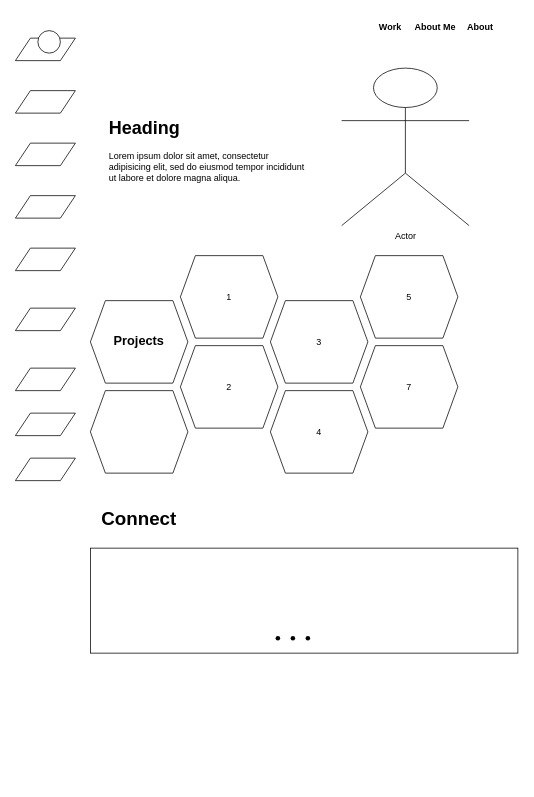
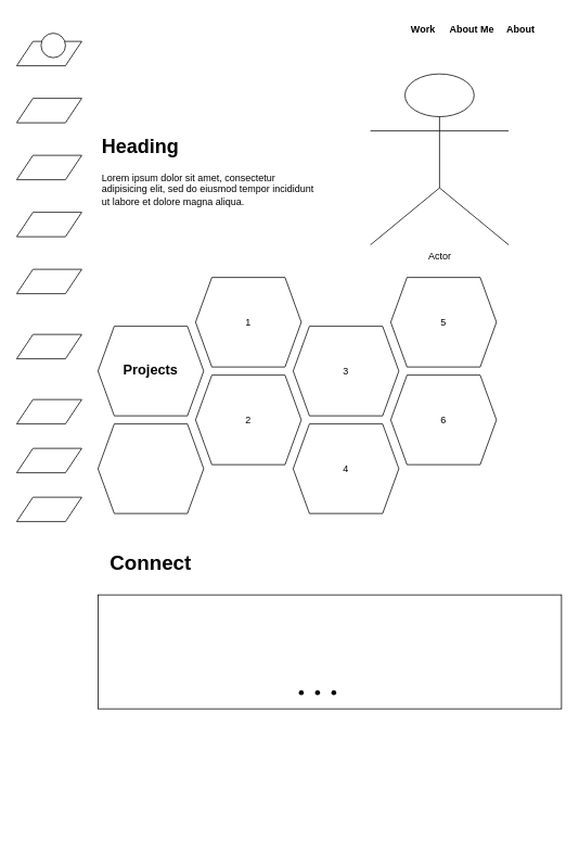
  <mxCell id="0" />
  <mxCell id="1" parent="0" />
  <mxCell id="2" value="&lt;font style=&quot;font-size: 12px;&quot;&gt;&lt;b&gt;&lt;font style=&quot;font-size: 12px;&quot;&gt;Work&lt;/font&gt;&lt;/b&gt;&lt;/font&gt;" style="text;html=1;strokeColor=none;fillColor=none;align=center;verticalAlign=middle;whiteSpace=wrap;rounded=0;" vertex="1" parent="1"><mxGeometry x="490" y="20" width="60" height="30" as="geometry" /></mxCell>
  <mxCell id="3" value="&lt;font style=&quot;font-size: 12px;&quot;&gt;&lt;b&gt;About Me&lt;/b&gt;&lt;/font&gt;" style="text;html=1;strokeColor=none;fillColor=none;align=center;verticalAlign=middle;whiteSpace=wrap;rounded=0;" vertex="1" parent="1"><mxGeometry x="550" y="20" width="60" height="30" as="geometry" /></mxCell>
  <mxCell id="4" value="&lt;b&gt;About&lt;/b&gt;" style="text;html=1;strokeColor=none;fillColor=none;align=center;verticalAlign=middle;whiteSpace=wrap;rounded=0;" vertex="1" parent="1"><mxGeometry x="610" y="20" width="60" height="30" as="geometry" /></mxCell>
  <mxCell id="5" value="" style="shape=parallelogram;perimeter=parallelogramPerimeter;whiteSpace=wrap;html=1;fixedSize=1;" vertex="1" parent="1"><mxGeometry x="20" y="50" width="80" height="30" as="geometry" /></mxCell>
  <mxCell id="6" value="" style="shape=parallelogram;perimeter=parallelogramPerimeter;whiteSpace=wrap;html=1;fixedSize=1;" vertex="1" parent="1"><mxGeometry x="20" y="120" width="80" height="30" as="geometry" /></mxCell>
  <mxCell id="7" value="" style="shape=parallelogram;perimeter=parallelogramPerimeter;whiteSpace=wrap;html=1;fixedSize=1;" vertex="1" parent="1"><mxGeometry x="20" y="190" width="80" height="30" as="geometry" /></mxCell>
  <mxCell id="8" value="" style="shape=parallelogram;perimeter=parallelogramPerimeter;whiteSpace=wrap;html=1;fixedSize=1;" vertex="1" parent="1"><mxGeometry x="20" y="260" width="80" height="30" as="geometry" /></mxCell>
  <mxCell id="9" value="" style="shape=parallelogram;perimeter=parallelogramPerimeter;whiteSpace=wrap;html=1;fixedSize=1;" vertex="1" parent="1"><mxGeometry x="20" y="490" width="80" height="30" as="geometry" /></mxCell>
  <mxCell id="10" value="" style="shape=parallelogram;perimeter=parallelogramPerimeter;whiteSpace=wrap;html=1;fixedSize=1;" vertex="1" parent="1"><mxGeometry x="20" y="330" width="80" height="30" as="geometry" /></mxCell>
  <mxCell id="11" value="" style="ellipse;whiteSpace=wrap;html=1;aspect=fixed;" vertex="1" parent="1"><mxGeometry x="50" y="40" width="30" height="30" as="geometry" /></mxCell>
  <mxCell id="12" value="Actor" style="shape=umlActor;verticalLabelPosition=bottom;verticalAlign=top;html=1;outlineConnect=0;" vertex="1" parent="1"><mxGeometry x="455" y="90" width="170" height="210" as="geometry" /></mxCell>
- <mxCell id="13" value="&lt;h1&gt;Heading&lt;/h1&gt;&lt;p&gt;Lorem ipsum dolor sit amet, consectetur adipisicing elit, sed do eiusmod tempor incididunt ut labore et dolore magna aliqua.&lt;/p&gt;" style="text;html=1;strokeColor=none;fillColor=none;spacing=5;spacingTop=-20;whiteSpace=wrap;overflow=hidden;rounded=0;" vertex="1" parent="1"><mxGeometry x="140" y="150" width="280" height="130" as="geometry" /></mxCell>
+ <mxCell id="13" value="&lt;h1&gt;Heading&lt;/h1&gt;&lt;p&gt;Lorem ipsum dolor sit amet, consectetur adipisicing elit, sed do eiusmod tempor incididunt ut labore et dolore magna aliqua.&lt;/p&gt;" style="text;html=1;strokeColor=none;fillColor=none;spacing=5;spacingTop=-20;whiteSpace=wrap;overflow=hidden;rounded=0;" vertex="1" parent="1"><mxGeometry x="120" y="160" width="280" height="130" as="geometry" /></mxCell>
  <mxCell id="14" value="" style="shape=parallelogram;perimeter=parallelogramPerimeter;whiteSpace=wrap;html=1;fixedSize=1;" vertex="1" parent="1"><mxGeometry x="20" y="410" width="80" height="30" as="geometry" /></mxCell>
  <mxCell id="15" value="" style="shape=parallelogram;perimeter=parallelogramPerimeter;whiteSpace=wrap;html=1;fixedSize=1;" vertex="1" parent="1"><mxGeometry x="20" y="610" width="80" height="30" as="geometry" /></mxCell>
  <mxCell id="16" value="" style="shape=parallelogram;perimeter=parallelogramPerimeter;whiteSpace=wrap;html=1;fixedSize=1;" vertex="1" parent="1"><mxGeometry x="20" y="550" width="80" height="30" as="geometry" /></mxCell>
  <mxCell id="17" value="&lt;b&gt;&lt;font style=&quot;font-size: 17px;&quot;&gt;Projects&lt;/font&gt;&lt;/b&gt;" style="shape=hexagon;perimeter=hexagonPerimeter2;whiteSpace=wrap;html=1;fixedSize=1;" vertex="1" parent="1"><mxGeometry x="120" y="400" width="130" height="110" as="geometry" /></mxCell>
  <mxCell id="18" value="2" style="shape=hexagon;perimeter=hexagonPerimeter2;whiteSpace=wrap;html=1;fixedSize=1;" vertex="1" parent="1"><mxGeometry x="240" y="460" width="130" height="110" as="geometry" /></mxCell>
  <mxCell id="19" value="3" style="shape=hexagon;perimeter=hexagonPerimeter2;whiteSpace=wrap;html=1;fixedSize=1;" vertex="1" parent="1"><mxGeometry x="360" y="400" width="130" height="110" as="geometry" /></mxCell>
  <mxCell id="20" value="1" style="shape=hexagon;perimeter=hexagonPerimeter2;whiteSpace=wrap;html=1;fixedSize=1;" vertex="1" parent="1"><mxGeometry x="240" y="340" width="130" height="110" as="geometry" /></mxCell>
  <mxCell id="21" value="" style="shape=hexagon;perimeter=hexagonPerimeter2;whiteSpace=wrap;html=1;fixedSize=1;" vertex="1" parent="1"><mxGeometry x="120" y="520" width="130" height="110" as="geometry" /></mxCell>
  <mxCell id="22" value="4" style="shape=hexagon;perimeter=hexagonPerimeter2;whiteSpace=wrap;html=1;fixedSize=1;" vertex="1" parent="1"><mxGeometry x="360" y="520" width="130" height="110" as="geometry" /></mxCell>
- <mxCell id="23" value="7" style="shape=hexagon;perimeter=hexagonPerimeter2;whiteSpace=wrap;html=1;fixedSize=1;" vertex="1" parent="1"><mxGeometry x="480" y="460" width="130" height="110" as="geometry" /></mxCell>
+ <mxCell id="23" value="6" style="shape=hexagon;perimeter=hexagonPerimeter2;whiteSpace=wrap;html=1;fixedSize=1;" vertex="1" parent="1"><mxGeometry x="480" y="460" width="130" height="110" as="geometry" /></mxCell>
  <mxCell id="24" value="5" style="shape=hexagon;perimeter=hexagonPerimeter2;whiteSpace=wrap;html=1;fixedSize=1;" vertex="1" parent="1"><mxGeometry x="480" y="340" width="130" height="110" as="geometry" /></mxCell>
  <mxCell id="25" value="&lt;font style=&quot;font-size: 25px;&quot;&gt;&lt;b&gt;Connect&lt;/b&gt;&lt;/font&gt;" style="text;html=1;strokeColor=none;fillColor=none;align=center;verticalAlign=middle;whiteSpace=wrap;rounded=0;" vertex="1" parent="1"><mxGeometry x="100" y="650" width="170" height="80" as="geometry" /></mxCell>
  <mxCell id="26" value="" style="rounded=0;whiteSpace=wrap;html=1;fontSize=12;" vertex="1" parent="1"><mxGeometry x="120" y="730" width="570" height="140" as="geometry" /></mxCell>
  <mxCell id="27" value="" style="shape=waypoint;sketch=0;fillStyle=solid;size=6;pointerEvents=1;points=[];fillColor=none;resizable=0;rotatable=0;perimeter=centerPerimeter;snapToPoint=1;fontSize=15;" vertex="1" parent="1"><mxGeometry x="360" y="840" width="20" height="20" as="geometry" /></mxCell>
  <mxCell id="28" value="" style="shape=waypoint;sketch=0;fillStyle=solid;size=6;pointerEvents=1;points=[];fillColor=none;resizable=0;rotatable=0;perimeter=centerPerimeter;snapToPoint=1;fontSize=15;" vertex="1" parent="1"><mxGeometry x="380" y="840" width="20" height="20" as="geometry" /></mxCell>
  <mxCell id="29" value="" style="shape=waypoint;sketch=0;fillStyle=solid;size=6;pointerEvents=1;points=[];fillColor=none;resizable=0;rotatable=0;perimeter=centerPerimeter;snapToPoint=1;fontSize=15;" vertex="1" parent="1"><mxGeometry x="400" y="840" width="20" height="20" as="geometry" /></mxCell>
  <mxCell id="30" value="" style="shape=image;html=1;verticalAlign=top;verticalLabelPosition=bottom;labelBackgroundColor=#ffffff;imageAspect=0;aspect=fixed;image=https://cdn4.iconfinder.com/data/icons/ionicons/512/icon-social-twitter-outline-128.png;fontSize=15;" vertex="1" parent="1"><mxGeometry x="332" y="1011" width="28" height="28" as="geometry" /></mxCell>
  <mxCell id="31" value="" style="shape=image;html=1;verticalAlign=top;verticalLabelPosition=bottom;labelBackgroundColor=#ffffff;imageAspect=0;aspect=fixed;image=https://cdn1.iconfinder.com/data/icons/social-media-outline-6/128/SocialMedia_Facebook-Outline-128.png;fontSize=15;" vertex="1" parent="1"><mxGeometry x="290" y="1010" width="30" height="30" as="geometry" /></mxCell>
  <mxCell id="32" value="" style="shape=image;html=1;verticalAlign=top;verticalLabelPosition=bottom;labelBackgroundColor=#ffffff;imageAspect=0;aspect=fixed;image=https://cdn1.iconfinder.com/data/icons/social-media-outline-6/128/SocialMedia_Instagram-Outline-128.png;fontSize=15;" vertex="1" parent="1"><mxGeometry x="372" y="1010" width="30" height="30" as="geometry" /></mxCell>
